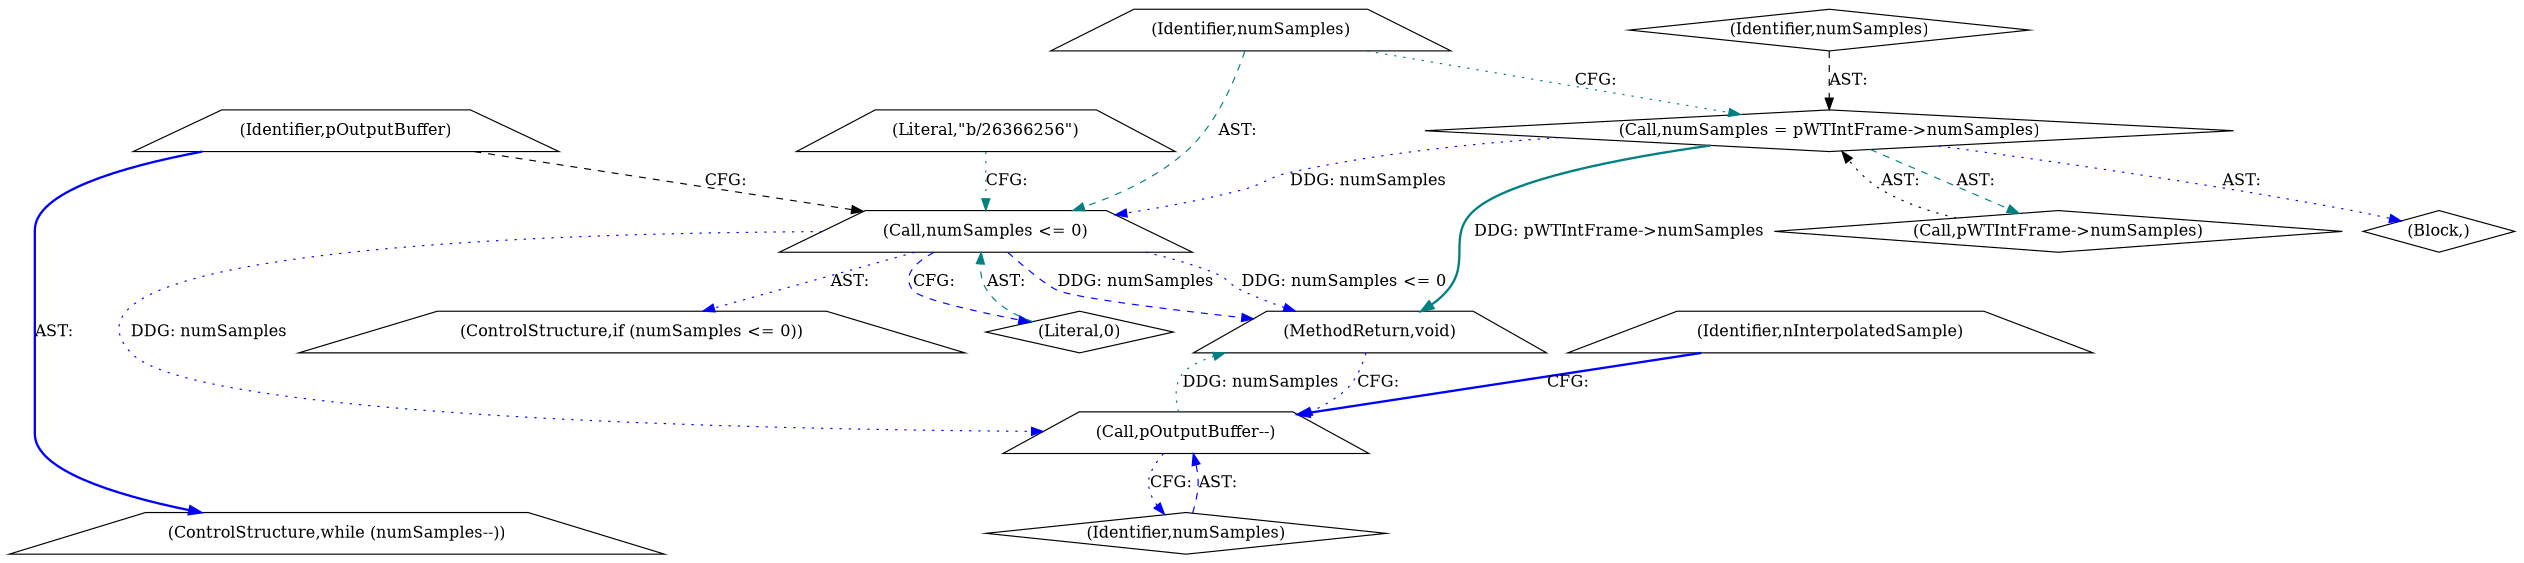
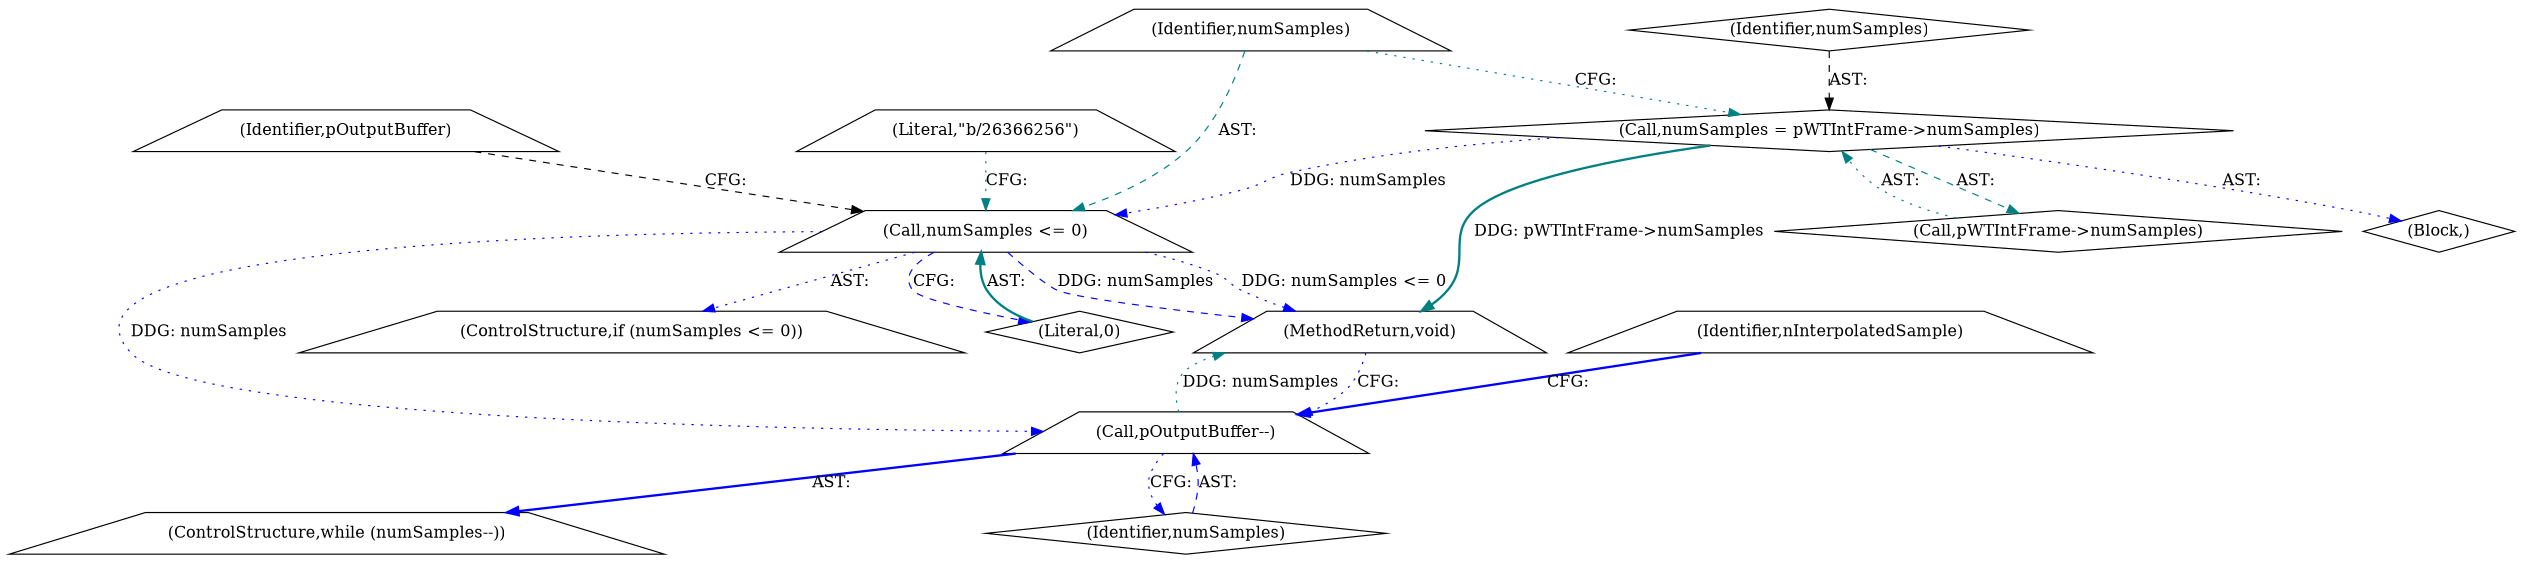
  digraph {
    node [shape=trapezium]
    edge [color=blue style=dotted]
    n1 [label="(Call,numSamples = pWTIntFrame->numSamples)" shape=diamond]
    n2 [label="(Call,numSamples <= 0)"]
    n3 [label="(MethodReturn,void)"]
    n4 [label="(Block,)" shape=diamond]
    n5 [label="(Call,pWTIntFrame->numSamples)" shape=diamond]
    n6 [label="(Call,pOutputBuffer--)"]
    n7 [label="(ControlStructure,if (numSamples <= 0))"]
    n8 [label="(Literal,0)" shape=diamond]
    n9 [label="(ControlStructure,while (numSamples--))"]
    n10 [label="(Identifier,numSamples)" shape=diamond]
    n11 [label="(Identifier,nInterpolatedSample)"]
    n12 [label="(Literal,\"b/26366256\")"]
    n13 [label="(Identifier,pOutputBuffer)"]
    n14 [label="(Identifier,numSamples)"]
    n15 [label="(Identifier,numSamples)" shape=diamond]
    n1 -> n2 [label="DDG: numSamples"]
    n1 -> n3 [color=teal label="DDG: pWTIntFrame->numSamples" style=bold]
    n1 -> n4 [label="AST: "]
    n1 -> n5 [color=teal label="AST: " style=dashed]
    n2 -> n3 [label="DDG: numSamples" style=dashed]
    n2 -> n3 [label="DDG: numSamples <= 0"]
    n2 -> n6 [label="DDG: numSamples"]
    n2 -> n7 [label="AST: "]
    n2 -> n8 [label="CFG: " style=dashed]
    n3 -> n6 [label="CFG: "]
-   n5 -> n1 [color=black label="AST: "]
+   n5 -> n1 [color=teal label="AST: "]
    n6 -> n3 [color=teal label="DDG: numSamples"]
-   n13 -> n9 [label="AST: " style=bold]
+   n6 -> n9 [label="AST: " style=bold]
    n6 -> n10 [label="CFG: "]
-   n8 -> n2 [color=teal label="AST: " style=dashed]
+   n8 -> n2 [color=teal label="AST: " style=bold]
    n10 -> n6 [label="AST: " style=dashed]
    n11 -> n6 [label="CFG: " style=bold]
    n12 -> n2 [color=teal label="CFG: "]
    n13 -> n2 [color=black label="CFG: " style=dashed]
    n14 -> n1 [color=teal label="CFG: "]
    n14 -> n2 [color=teal label="AST: " style=dashed]
    n15 -> n1 [color=black label="AST: " style=dashed]
  }
